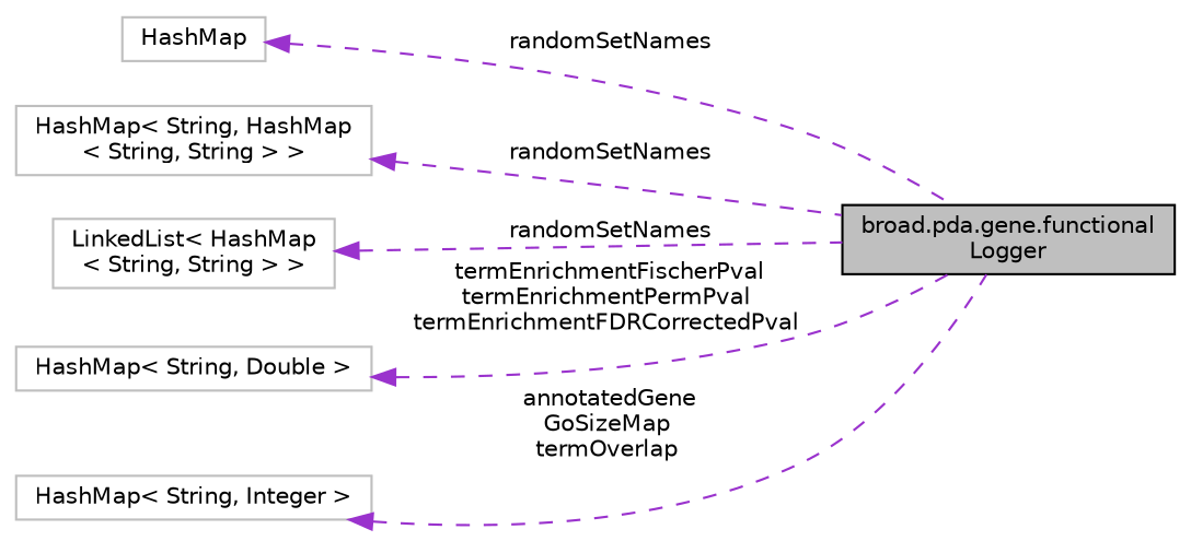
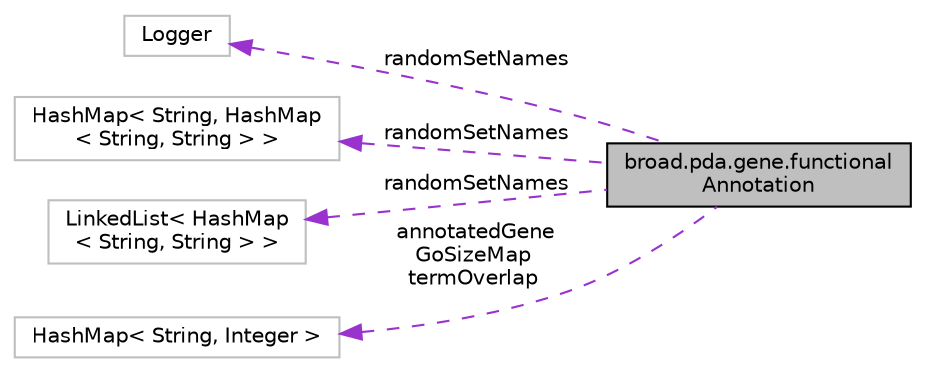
  digraph {
    rankdir=LR
    node [color=grey75 fillcolor=white fontname=Helvetica fontsize=10 shape=record style=filled]
    edge [color=darkorchid3 dir=back fontname=Helvetica fontsize=10 labelfontname=Helvetica labelfontsize=10 style=dashed]
-   n1 [color=black fillcolor=grey75 fontcolor=black height=0.2 label="broad.pda.gene.functional\lLogger" width=0.4]
-   n2 [height=0.2 label=HashMap width=0.4]
+   n1 [color=black fillcolor=grey75 fontcolor=black height=0.2 label="broad.pda.gene.functional\lAnnotation" width=0.4]
+   n2 [height=0.2 label=Logger width=0.4]
    n3 [height=0.2 label="HashMap\< String, HashMap\l\< String, String \> \>" width=0.4]
    n4 [height=0.2 label="LinkedList\< HashMap\l\< String, String \> \>" width=0.4]
-   n5 [height=0.2 label="HashMap\< String, Double \>" width=0.4]
    n6 [height=0.2 label="HashMap\< String, Integer \>" width=0.4]
    n2 -> n1 [label=" randomSetNames"]
    n3 -> n1 [label=" randomSetNames"]
    n4 -> n1 [label=" randomSetNames"]
-   n5 -> n1 [label=" termEnrichmentFischerPval\ntermEnrichmentPermPval\ntermEnrichmentFDRCorrectedPval"]
    n6 -> n1 [label=" annotatedGene\nGoSizeMap\ntermOverlap"]
  }
